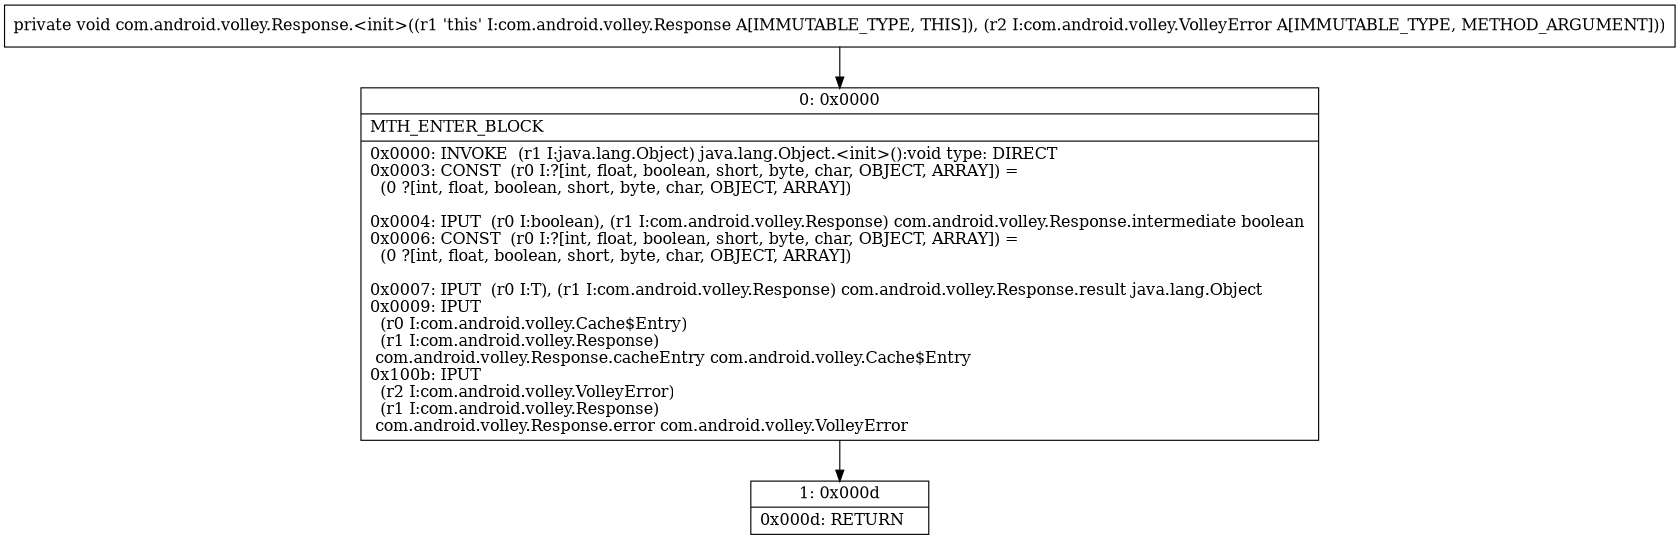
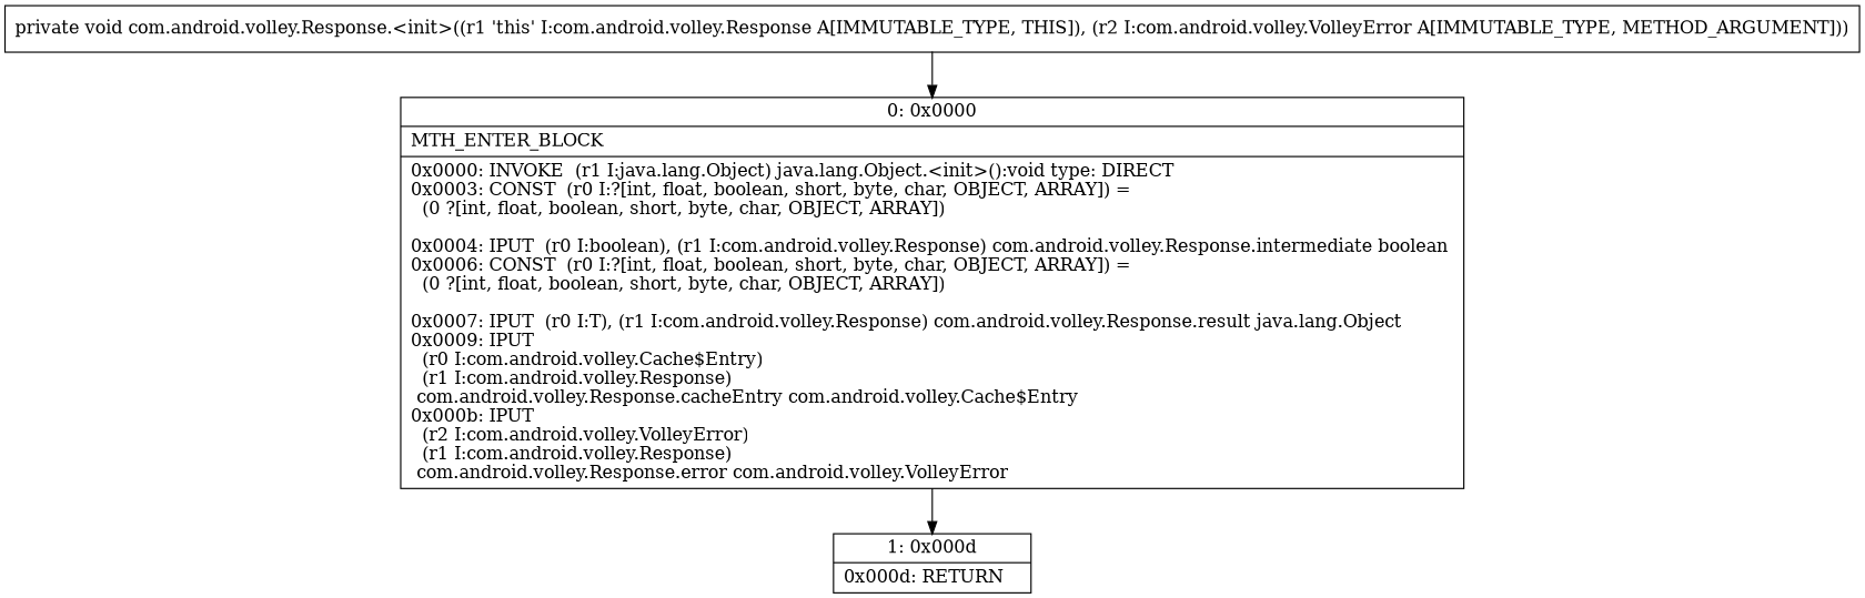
  digraph {
    node [shape=record]
-   n1 [label="{0\:\ 0x0000|MTH_ENTER_BLOCK\l|0x0000: INVOKE  (r1 I:java.lang.Object) java.lang.Object.\<init\>():void type: DIRECT \l0x0003: CONST  (r0 I:?[int, float, boolean, short, byte, char, OBJECT, ARRAY]) = \l  (0 ?[int, float, boolean, short, byte, char, OBJECT, ARRAY])\l \l0x0004: IPUT  (r0 I:boolean), (r1 I:com.android.volley.Response) com.android.volley.Response.intermediate boolean \l0x0006: CONST  (r0 I:?[int, float, boolean, short, byte, char, OBJECT, ARRAY]) = \l  (0 ?[int, float, boolean, short, byte, char, OBJECT, ARRAY])\l \l0x0007: IPUT  (r0 I:T), (r1 I:com.android.volley.Response) com.android.volley.Response.result java.lang.Object \l0x0009: IPUT  \l  (r0 I:com.android.volley.Cache$Entry)\l  (r1 I:com.android.volley.Response)\l com.android.volley.Response.cacheEntry com.android.volley.Cache$Entry \l0x100b: IPUT  \l  (r2 I:com.android.volley.VolleyError)\l  (r1 I:com.android.volley.Response)\l com.android.volley.Response.error com.android.volley.VolleyError \l}"]
+   n1 [label="{0\:\ 0x0000|MTH_ENTER_BLOCK\l|0x0000: INVOKE  (r1 I:java.lang.Object) java.lang.Object.\<init\>():void type: DIRECT \l0x0003: CONST  (r0 I:?[int, float, boolean, short, byte, char, OBJECT, ARRAY]) = \l  (0 ?[int, float, boolean, short, byte, char, OBJECT, ARRAY])\l \l0x0004: IPUT  (r0 I:boolean), (r1 I:com.android.volley.Response) com.android.volley.Response.intermediate boolean \l0x0006: CONST  (r0 I:?[int, float, boolean, short, byte, char, OBJECT, ARRAY]) = \l  (0 ?[int, float, boolean, short, byte, char, OBJECT, ARRAY])\l \l0x0007: IPUT  (r0 I:T), (r1 I:com.android.volley.Response) com.android.volley.Response.result java.lang.Object \l0x0009: IPUT  \l  (r0 I:com.android.volley.Cache$Entry)\l  (r1 I:com.android.volley.Response)\l com.android.volley.Response.cacheEntry com.android.volley.Cache$Entry \l0x000b: IPUT  \l  (r2 I:com.android.volley.VolleyError)\l  (r1 I:com.android.volley.Response)\l com.android.volley.Response.error com.android.volley.VolleyError \l}"]
    n2 [label="{1\:\ 0x000d|0x000d: RETURN   \l}"]
    n3 [label="{private void com.android.volley.Response.\<init\>((r1 'this' I:com.android.volley.Response A[IMMUTABLE_TYPE, THIS]), (r2 I:com.android.volley.VolleyError A[IMMUTABLE_TYPE, METHOD_ARGUMENT])) }"]
    n1 -> n2
    n3 -> n1
  }
